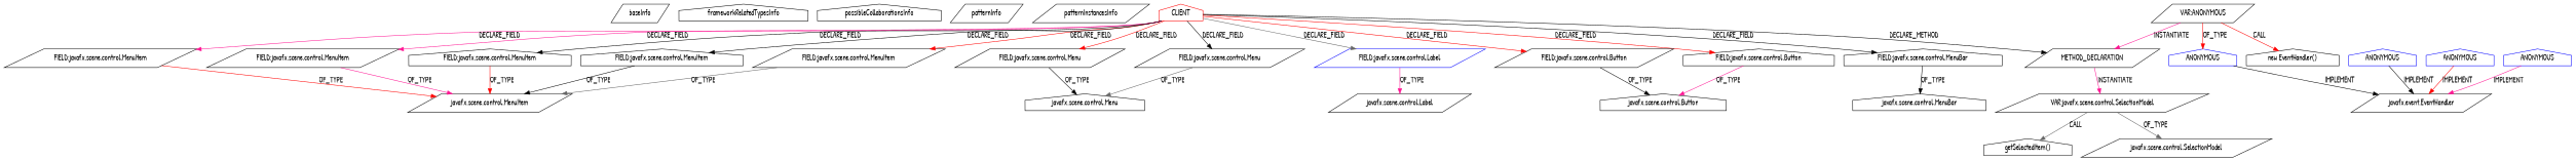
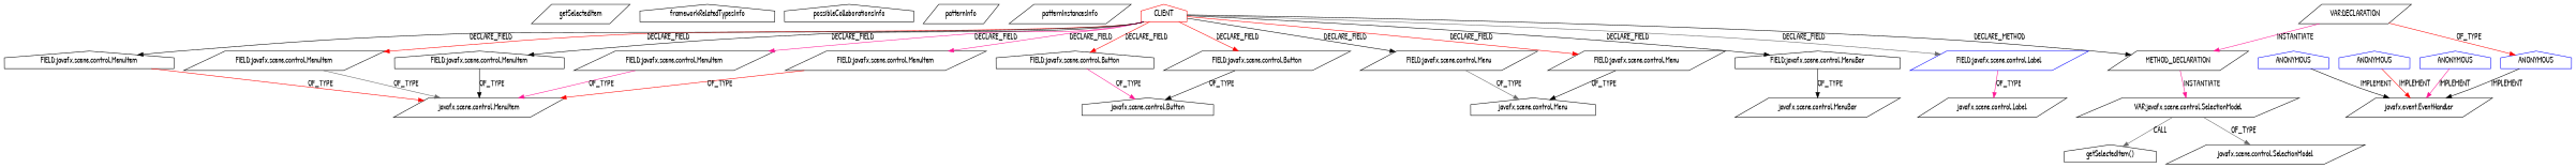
  digraph {
    fontname="Patrick Hand"
    node [fontname="Patrick Hand" shape=parallelogram isFrameworkType=false vertexType=FIELD_DECLARATION]
    edge [color=black fontname="Patrick Hand"]
-   baseInfo [category=pattern graphId=2466 isAnonymous=false possibleRelation=false isFrameworkType="" vertexType=""]
+   baseInfo [category=pattern graphId=2466 isAnonymous=false possibleRelation=false label=getSelectedItem isFrameworkType="" vertexType=""]
    frameworkRelatedTypesInfo [shape=house isFrameworkType="" vertexType=""]
    possibleCollaborationsInfo [shape=house isFrameworkType="" vertexType=""]
    patternInfo [frequency=2.0 patternRootClient=0 isFrameworkType="" vertexType=""]
    patternInstancesInfo [0="zvakanaka-bitbit~/zvakanaka-bitbit/bitbit-master/src/bitbit/BitBit.java~BitBit~4923" 1="bjornbil-reservatie~/bjornbil-reservatie/reservatie-master/ReservatieKommaFinal/src/be/khleuven/bjornbillen/controller/MainController.java~MainController~2178" isFrameworkType="" vertexType=""]
    n6 [label="FIELD:javafx.scene.control.MenuBar" shape=house]
-   n7 [label="javafx.scene.control.MenuBar" shape=house vertexType=FRAMEWORK_CLASS_TYPE]
+   n7 [label="javafx.scene.control.MenuBar" vertexType=FRAMEWORK_CLASS_TYPE]
    n8 [color=red label=CLIENT shape=house vertexType=ROOT_CLIENT_CLASS_DECLARATION]
    n9 [label="FIELD:javafx.scene.control.MenuItem"]
    n10 [label="FIELD:javafx.scene.control.Button" shape=house]
    n11 [label="FIELD:javafx.scene.control.MenuItem"]
    n12 [label="FIELD:javafx.scene.control.MenuItem" shape=house]
    n13 [label="FIELD:javafx.scene.control.MenuItem"]
    n14 [label="FIELD:javafx.scene.control.Button"]
    n15 [label="FIELD:javafx.scene.control.MenuItem" shape=house]
    n16 [label="FIELD:javafx.scene.control.Menu"]
    n17 [label="FIELD:javafx.scene.control.Menu"]
    n18 [label=METHOD_DECLARATION vertexType=CLIENT_METHOD_DECLARATION]
    n19 [color=blue label="FIELD:javafx.scene.control.Label"]
    n20 [label="javafx.scene.control.MenuItem" vertexType=FRAMEWORK_CLASS_TYPE]
    n21 [label="javafx.scene.control.Button" shape=house vertexType=FRAMEWORK_CLASS_TYPE]
    n22 [label="javafx.scene.control.Menu" shape=house vertexType=FRAMEWORK_CLASS_TYPE]
    n23 [label="VAR:javafx.scene.control.SelectionModel" vertexType=VARIABLE_EXPRESION]
    n24 [label="javafx.scene.control.Label" vertexType=FRAMEWORK_CLASS_TYPE]
    n25 [label="getSelectedItem()" shape=house vertexType=INSIDE_CALL]
    n26 [label="javafx.scene.control.SelectionModel" vertexType=FRAMEWORK_CLASS_TYPE]
-   n27 [label="VAR:ANONYMOUS" vertexType=VARIABLE_EXPRESION]
+   n27 [label="VAR:DECLARATION" vertexType=VARIABLE_EXPRESION]
    n28 [color=blue label=ANONYMOUS shape=house vertexType=REFERENCE_ANONYMOUS_DECLARATION]
-   n29 [label="new EventHandler()" shape=house vertexType=CONSTRUCTOR_CALL]
    n30 [label="javafx.event.EventHandler" vertexType=FRAMEWORK_INTERFACE_TYPE]
    n31 [color=blue label=ANONYMOUS shape=house vertexType=REFERENCE_ANONYMOUS_DECLARATION]
    n32 [color=blue label=ANONYMOUS shape=house vertexType=REFERENCE_ANONYMOUS_DECLARATION]
    n33 [color=blue label=ANONYMOUS shape=house vertexType=REFERENCE_ANONYMOUS_DECLARATION]
    n6 -> n7 [label=OF_TYPE]
    n8 -> n6 [label=DECLARE_FIELD]
    n8 -> n9 [color=red label=DECLARE_FIELD]
    n8 -> n10 [color=red label=DECLARE_FIELD]
    n8 -> n11 [color=deeppink label=DECLARE_FIELD]
    n8 -> n12 [label=DECLARE_FIELD]
    n8 -> n13 [color=deeppink label=DECLARE_FIELD]
    n8 -> n14 [color=red label=DECLARE_FIELD]
    n8 -> n15 [label=DECLARE_FIELD]
    n8 -> n16 [label=DECLARE_FIELD]
    n8 -> n17 [color=red label=DECLARE_FIELD]
    n8 -> n18 [label=DECLARE_METHOD]
    n8 -> n19 [color=gray40 label=DECLARE_FIELD]
    n9 -> n20 [color=gray40 label=OF_TYPE]
    n10 -> n21 [color=deeppink label=OF_TYPE]
    n11 -> n20 [color=deeppink label=OF_TYPE]
    n12 -> n20 [label=OF_TYPE]
    n13 -> n20 [color=red label=OF_TYPE]
    n14 -> n21 [label=OF_TYPE]
    n15 -> n20 [color=red label=OF_TYPE]
    n16 -> n22 [color=gray40 label=OF_TYPE]
    n17 -> n22 [label=OF_TYPE]
    n18 -> n23 [color=deeppink label=INSTANTIATE]
    n19 -> n24 [color=deeppink label=OF_TYPE]
    n23 -> n25 [color=gray40 label=CALL]
    n23 -> n26 [color=gray40 label=OF_TYPE]
    n27 -> n18 [color=deeppink label=INSTANTIATE]
    n27 -> n28 [color=red label=OF_TYPE]
-   n27 -> n29 [color=red label=CALL]
    n28 -> n30 [label=IMPLEMENT]
    n31 -> n30 [label=IMPLEMENT]
    n32 -> n30 [color=red label=IMPLEMENT]
    n33 -> n30 [color=deeppink label=IMPLEMENT]
  }
